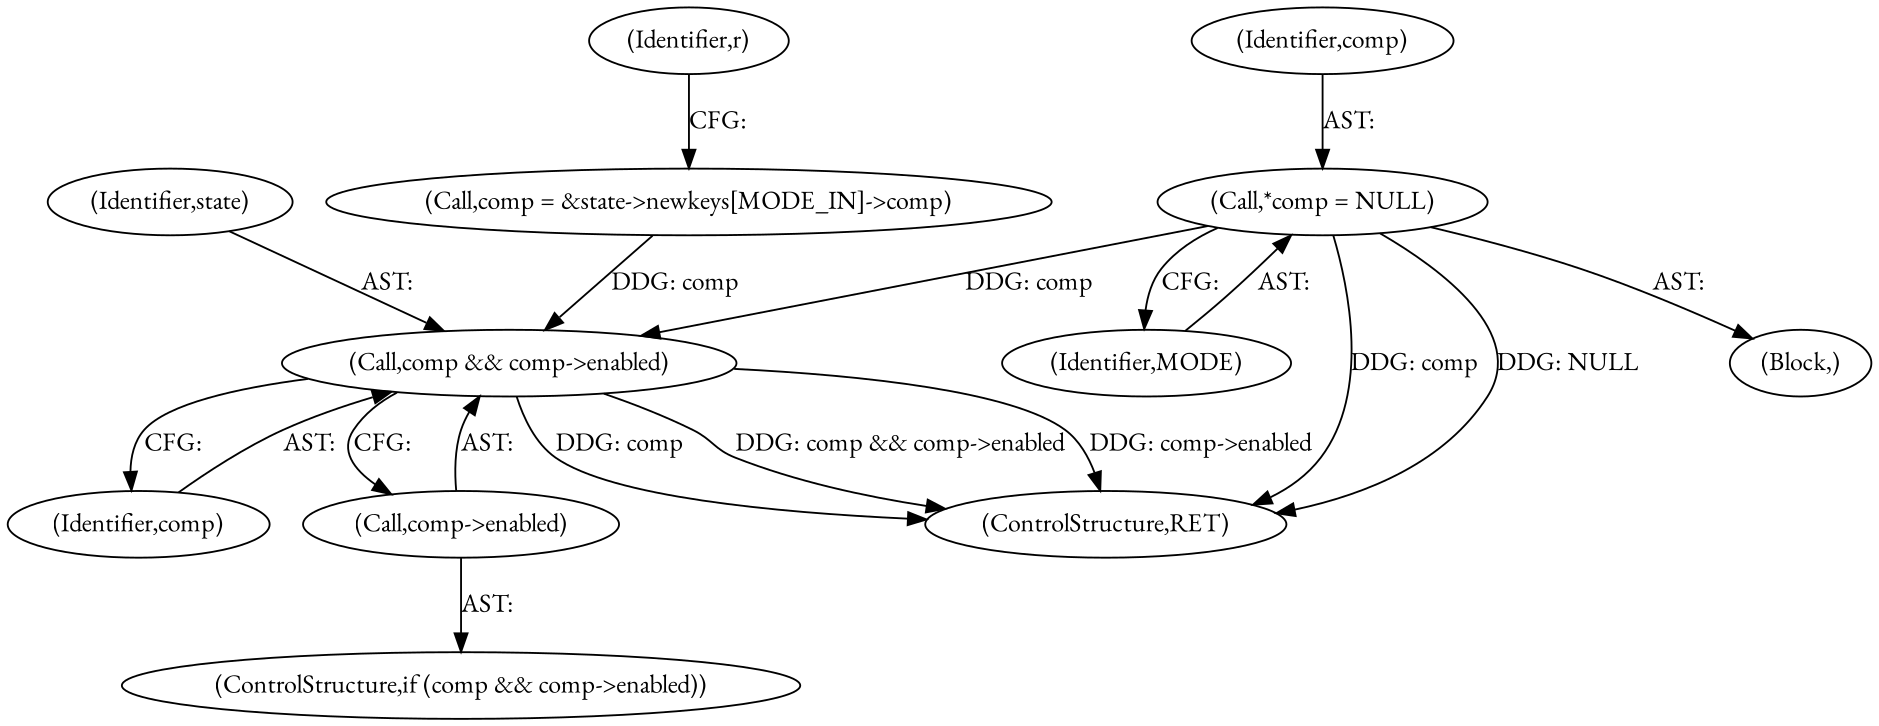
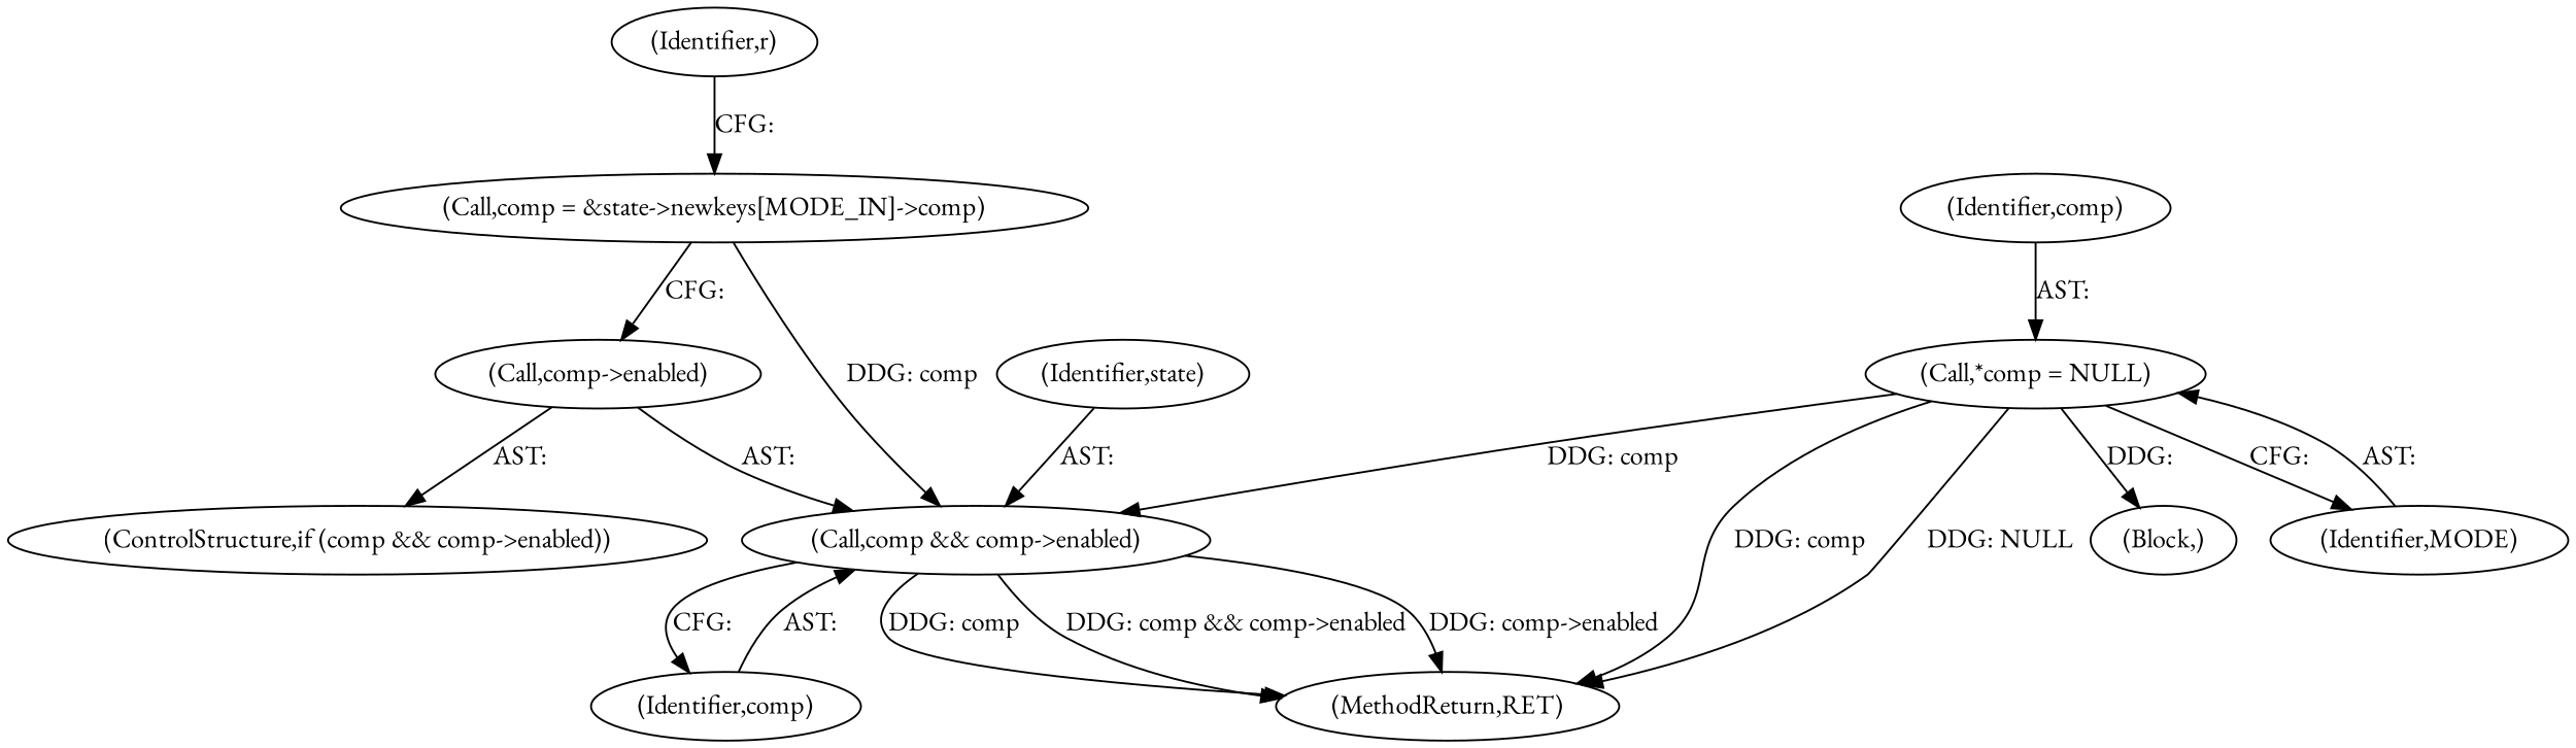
  digraph {
    fontname="EB Garamond"
    node [fontname="EB Garamond"]
    edge [fontname="EB Garamond"]
    n1 [label="(Call,*comp = NULL)"]
    n2 [label="(Call,comp && comp->enabled)"]
    n3 [label="(Block,)"]
    n4 [label="(Identifier,MODE)"]
-   n5 [label="(ControlStructure,RET)"]
+   n5 [label="(MethodReturn,RET)"]
    n6 [label="(Identifier,comp)"]
    n7 [label="(Call,comp->enabled)"]
    n8 [label="(ControlStructure,if (comp && comp->enabled))"]
    n9 [label="(Identifier,state)"]
    n10 [label="(Call,comp = &state->newkeys[MODE_IN]->comp)"]
    n11 [label="(Identifier,r)"]
    n12 [label="(Identifier,comp)"]
    n1 -> n2 [label="DDG: comp"]
-   n1 -> n3 [label="AST: "]
+   n1 -> n3 [label="DDG: "]
    n1 -> n4 [label="CFG: "]
    n1 -> n5 [label="DDG: comp"]
    n1 -> n5 [label="DDG: NULL"]
    n2 -> n5 [label="DDG: comp && comp->enabled"]
    n2 -> n5 [label="DDG: comp->enabled"]
    n2 -> n5 [label="DDG: comp"]
    n2 -> n6 [label="CFG: "]
-   n2 -> n7 [label="CFG: "]
+   n10 -> n7 [label="CFG: "]
    n4 -> n1 [label="AST: "]
    n6 -> n2 [label="AST: "]
    n7 -> n2 [label="AST: "]
    n7 -> n8 [label="AST: "]
    n9 -> n2 [label="AST: "]
    n10 -> n2 [label="DDG: comp"]
    n11 -> n10 [label="CFG: "]
    n12 -> n1 [label="AST: "]
  }
